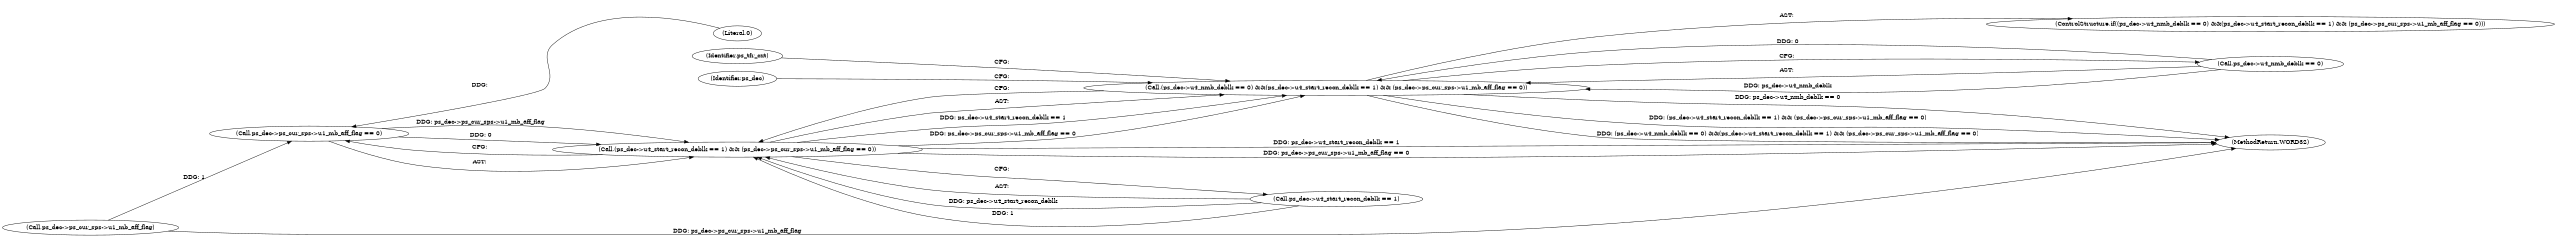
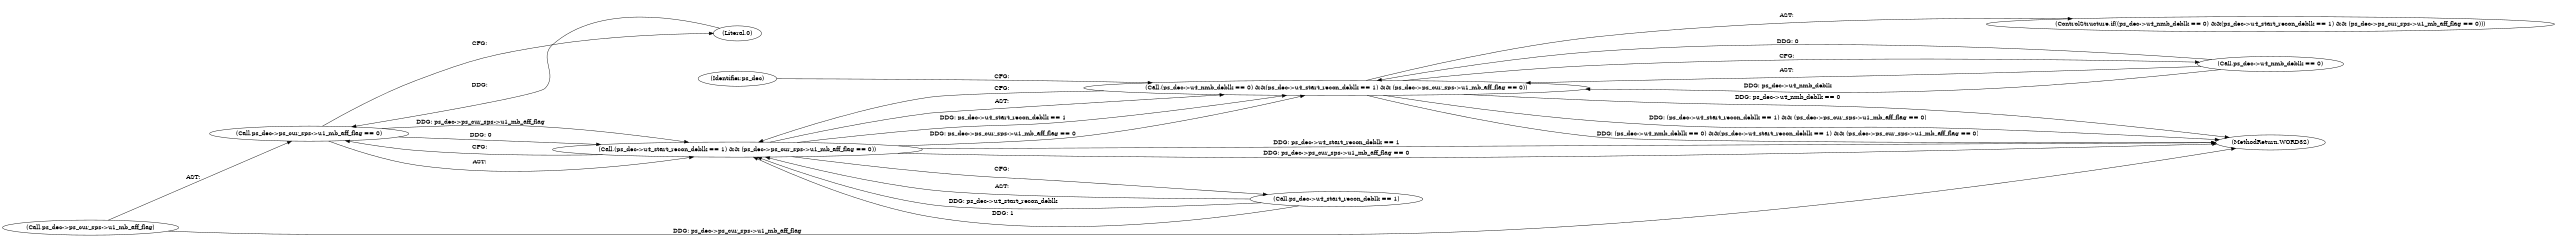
  digraph {
    rankdir=LR
    n1 [label="(Call,ps_dec->ps_cur_sps->u1_mb_aff_flag == 0)"]
    n2 [label="(Call,(ps_dec->u4_start_recon_deblk == 1) && (ps_dec->ps_cur_sps->u1_mb_aff_flag == 0))"]
    n3 [label="(Literal,0)"]
    n4 [label="(MethodReturn,WORD32)"]
    n5 [label="(Call,(ps_dec->u4_nmb_deblk == 0) &&(ps_dec->u4_start_recon_deblk == 1) && (ps_dec->ps_cur_sps->u1_mb_aff_flag == 0))"]
    n6 [label="(Call,ps_dec->u4_start_recon_deblk == 1)"]
    n7 [label="(Call,ps_dec->u4_nmb_deblk == 0)"]
    n8 [label="(ControlStructure,if((ps_dec->u4_nmb_deblk == 0) &&(ps_dec->u4_start_recon_deblk == 1) && (ps_dec->ps_cur_sps->u1_mb_aff_flag == 0)))"]
-   n9 [label="(Identifier,ps_tfr_cxt)"]
    n10 [label="(Identifier,ps_dec)"]
    n11 [label="(Call,ps_dec->ps_cur_sps->u1_mb_aff_flag)"]
    n1 -> n2 [label="AST: "]
    n1 -> n2 [label="DDG: ps_dec->ps_cur_sps->u1_mb_aff_flag"]
    n1 -> n2 [label="DDG: 0"]
+   n1 -> n3 [label="CFG: "]
    n2 -> n1 [label="CFG: "]
    n2 -> n4 [label="DDG: ps_dec->u4_start_recon_deblk == 1"]
    n2 -> n4 [label="DDG: ps_dec->ps_cur_sps->u1_mb_aff_flag == 0"]
    n2 -> n5 [label="AST: "]
    n2 -> n5 [label="DDG: ps_dec->u4_start_recon_deblk == 1"]
    n2 -> n5 [label="DDG: ps_dec->ps_cur_sps->u1_mb_aff_flag == 0"]
    n2 -> n6 [label="CFG: "]
    n3 -> n1 [label="DDG: "]
    n5 -> n2 [label="CFG: "]
    n5 -> n4 [label="DDG: ps_dec->u4_nmb_deblk == 0"]
    n5 -> n4 [label="DDG: (ps_dec->u4_start_recon_deblk == 1) && (ps_dec->ps_cur_sps->u1_mb_aff_flag == 0)"]
    n5 -> n4 [label="DDG: (ps_dec->u4_nmb_deblk == 0) &&(ps_dec->u4_start_recon_deblk == 1) && (ps_dec->ps_cur_sps->u1_mb_aff_flag == 0)"]
    n5 -> n7 [label="CFG: "]
    n5 -> n8 [label="AST: "]
    n6 -> n2 [label="AST: "]
    n6 -> n2 [label="DDG: ps_dec->u4_start_recon_deblk"]
    n6 -> n2 [label="DDG: 1"]
    n7 -> n5 [label="AST: "]
    n7 -> n5 [label="DDG: ps_dec->u4_nmb_deblk"]
    n7 -> n5 [label="DDG: 0"]
-   n9 -> n5 [label="CFG: "]
    n10 -> n5 [label="CFG: "]
-   n11 -> n1 [label="DDG: 1"]
+   n11 -> n1 [label="AST: "]
    n11 -> n4 [label="DDG: ps_dec->ps_cur_sps->u1_mb_aff_flag"]
  }
